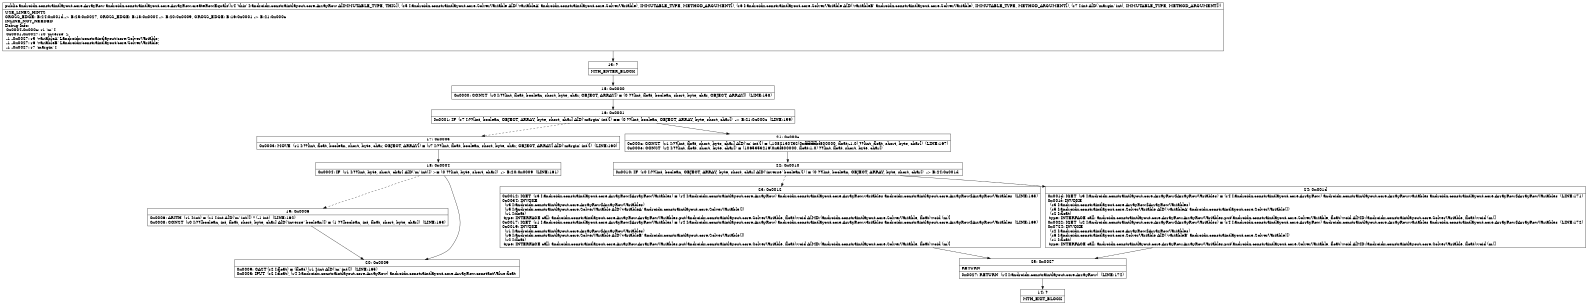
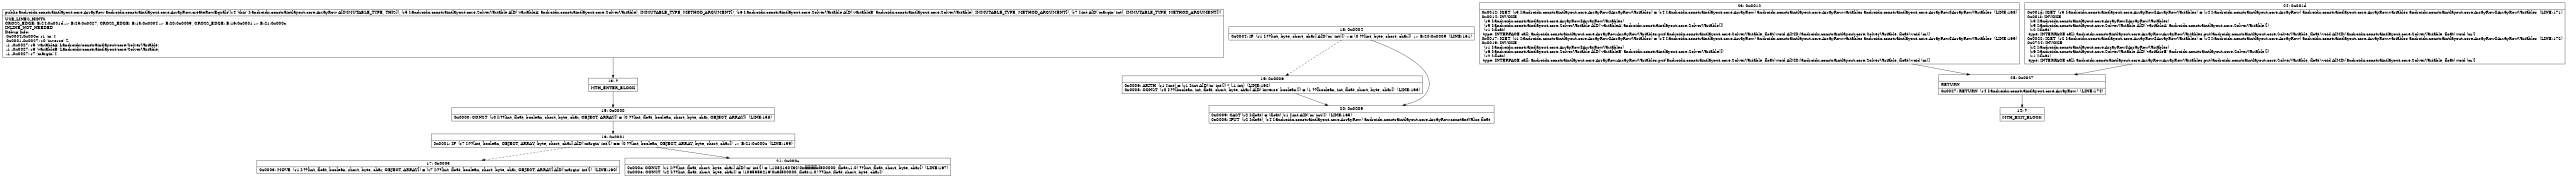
  digraph {
    node [shape=record]
    n1 [label="{13\:\ ?|MTH_ENTER_BLOCK\l}"]
    n2 [label="{15\:\ 0x0000|0x0000: CONST  (r0 I:??[int, float, boolean, short, byte, char, OBJECT, ARRAY]) = (0 ??[int, float, boolean, short, byte, char, OBJECT, ARRAY])  (LINE:158)\l}"]
    n3 [label="{16\:\ 0x0001|0x0001: IF  (r7 I:??[int, boolean, OBJECT, ARRAY, byte, short, char] A[D('margin' int)]) == (0 ??[int, boolean, OBJECT, ARRAY, byte, short, char])  \-\> B:21:0x000c  (LINE:159)\l}"]
    n4 [label="{17\:\ 0x0003|0x0003: MOVE  (r1 I:??[int, float, boolean, short, byte, char, OBJECT, ARRAY]) = (r7 I:??[int, float, boolean, short, byte, char, OBJECT, ARRAY] A[D('margin' int)])  (LINE:160)\l}"]
    n5 [label="{21\:\ 0x000c|0x000c: CONST  (r1 I:??[int, float, short, byte, char] A[D('m' int)]) = (\-1082130432(0xffffffffbf800000, float:\-1.0) ??[int, float, short, byte, char])  (LINE:167)\l0x000e: CONST  (r2 I:??[int, float, short, byte, char]) = (1065353216(0x3f800000, float:1.0) ??[int, float, short, byte, char]) \l}"]
    n6 [label="{18\:\ 0x0004|0x0004: IF  (r1 I:??[int, byte, short, char] A[D('m' int)]) \>= (0 ??[int, byte, short, char])  \-\> B:20:0x0009  (LINE:161)\l}"]
-   n7 [label="{22\:\ 0x0010|0x0010: IF  (r0 I:??[int, boolean, OBJECT, ARRAY, byte, short, char] A[D('inverse' boolean)]) != (0 ??[int, boolean, OBJECT, ARRAY, byte, short, char])  \-\> B:24:0x001d \l}"]
    n8 [label="{19\:\ 0x0006|0x0006: ARITH  (r1 I:int) = (r1 I:int A[D('m' int)]) * (\-1 int)  (LINE:162)\l0x0008: CONST  (r0 I:??[boolean, int, float, short, byte, char] A[D('inverse' boolean)]) = (1 ??[boolean, int, float, short, byte, char])  (LINE:163)\l}"]
    n9 [label="{20\:\ 0x0009|0x0009: CAST (r2 I:float) = (float) (r1 I:int A[D('m' int)])  (LINE:165)\l0x000a: IPUT  (r2 I:float), (r4 I:androidx.constraintlayout.core.ArrayRow) androidx.constraintlayout.core.ArrayRow.constantValue float \l}"]
-   n10 [label="{23\:\ 0x0012|0x0012: IGET  (r3 I:androidx.constraintlayout.core.ArrayRow$ArrayRowVariables) = (r4 I:androidx.constraintlayout.core.ArrayRow) androidx.constraintlayout.core.ArrayRow.variables androidx.constraintlayout.core.ArrayRow$ArrayRowVariables  (LINE:168)\l0x0034: INVOKE  \l  (r3 I:androidx.constraintlayout.core.ArrayRow$ArrayRowVariables)\l  (r5 I:androidx.constraintlayout.core.SolverVariable A[D('variableA' androidx.constraintlayout.core.SolverVariable)])\l  (r1 I:float)\l type: INTERFACE call: androidx.constraintlayout.core.ArrayRow.ArrayRowVariables.put(androidx.constraintlayout.core.SolverVariable, float):void A[MD:(androidx.constraintlayout.core.SolverVariable, float):void (m)]\l0x0017: IGET  (r1 I:androidx.constraintlayout.core.ArrayRow$ArrayRowVariables) = (r4 I:androidx.constraintlayout.core.ArrayRow) androidx.constraintlayout.core.ArrayRow.variables androidx.constraintlayout.core.ArrayRow$ArrayRowVariables  (LINE:169)\l0x0019: INVOKE  \l  (r1 I:androidx.constraintlayout.core.ArrayRow$ArrayRowVariables)\l  (r6 I:androidx.constraintlayout.core.SolverVariable A[D('variableB' androidx.constraintlayout.core.SolverVariable)])\l  (r2 I:float)\l type: INTERFACE call: androidx.constraintlayout.core.ArrayRow.ArrayRowVariables.put(androidx.constraintlayout.core.SolverVariable, float):void A[MD:(androidx.constraintlayout.core.SolverVariable, float):void (m)]\l}"]
+   n10 [label="{23\:\ 0x0012|0x0012: IGET  (r3 I:androidx.constraintlayout.core.ArrayRow$ArrayRowVariables) = (r4 I:androidx.constraintlayout.core.ArrayRow) androidx.constraintlayout.core.ArrayRow.variables androidx.constraintlayout.core.ArrayRow$ArrayRowVariables  (LINE:168)\l0x0014: INVOKE  \l  (r3 I:androidx.constraintlayout.core.ArrayRow$ArrayRowVariables)\l  (r5 I:androidx.constraintlayout.core.SolverVariable A[D('variableA' androidx.constraintlayout.core.SolverVariable)])\l  (r1 I:float)\l type: INTERFACE call: androidx.constraintlayout.core.ArrayRow.ArrayRowVariables.put(androidx.constraintlayout.core.SolverVariable, float):void A[MD:(androidx.constraintlayout.core.SolverVariable, float):void (m)]\l0x0017: IGET  (r1 I:androidx.constraintlayout.core.ArrayRow$ArrayRowVariables) = (r4 I:androidx.constraintlayout.core.ArrayRow) androidx.constraintlayout.core.ArrayRow.variables androidx.constraintlayout.core.ArrayRow$ArrayRowVariables  (LINE:169)\l0x0019: INVOKE  \l  (r1 I:androidx.constraintlayout.core.ArrayRow$ArrayRowVariables)\l  (r6 I:androidx.constraintlayout.core.SolverVariable A[D('variableB' androidx.constraintlayout.core.SolverVariable)])\l  (r2 I:float)\l type: INTERFACE call: androidx.constraintlayout.core.ArrayRow.ArrayRowVariables.put(androidx.constraintlayout.core.SolverVariable, float):void A[MD:(androidx.constraintlayout.core.SolverVariable, float):void (m)]\l}"]
    n11 [label="{24\:\ 0x001d|0x001d: IGET  (r3 I:androidx.constraintlayout.core.ArrayRow$ArrayRowVariables) = (r4 I:androidx.constraintlayout.core.ArrayRow) androidx.constraintlayout.core.ArrayRow.variables androidx.constraintlayout.core.ArrayRow$ArrayRowVariables  (LINE:171)\l0x001f: INVOKE  \l  (r3 I:androidx.constraintlayout.core.ArrayRow$ArrayRowVariables)\l  (r5 I:androidx.constraintlayout.core.SolverVariable A[D('variableA' androidx.constraintlayout.core.SolverVariable)])\l  (r2 I:float)\l type: INTERFACE call: androidx.constraintlayout.core.ArrayRow.ArrayRowVariables.put(androidx.constraintlayout.core.SolverVariable, float):void A[MD:(androidx.constraintlayout.core.SolverVariable, float):void (m)]\l0x0022: IGET  (r2 I:androidx.constraintlayout.core.ArrayRow$ArrayRowVariables) = (r4 I:androidx.constraintlayout.core.ArrayRow) androidx.constraintlayout.core.ArrayRow.variables androidx.constraintlayout.core.ArrayRow$ArrayRowVariables  (LINE:172)\l0x0724: INVOKE  \l  (r2 I:androidx.constraintlayout.core.ArrayRow$ArrayRowVariables)\l  (r6 I:androidx.constraintlayout.core.SolverVariable A[D('variableB' androidx.constraintlayout.core.SolverVariable)])\l  (r1 I:float)\l type: INTERFACE call: androidx.constraintlayout.core.ArrayRow.ArrayRowVariables.put(androidx.constraintlayout.core.SolverVariable, float):void A[MD:(androidx.constraintlayout.core.SolverVariable, float):void (m)]\l}"]
    n12 [label="{25\:\ 0x0027|RETURN\l|0x0027: RETURN  (r4 I:androidx.constraintlayout.core.ArrayRow)  (LINE:174)\l}"]
    n13 [label="{14\:\ ?|MTH_EXIT_BLOCK\l}"]
    n14 [label="{public androidx.constraintlayout.core.ArrayRow androidx.constraintlayout.core.ArrayRow.createRowEquals((r4 'this' I:androidx.constraintlayout.core.ArrayRow A[IMMUTABLE_TYPE, THIS]), (r5 I:androidx.constraintlayout.core.SolverVariable A[D('variableA' androidx.constraintlayout.core.SolverVariable), IMMUTABLE_TYPE, METHOD_ARGUMENT]), (r6 I:androidx.constraintlayout.core.SolverVariable A[D('variableB' androidx.constraintlayout.core.SolverVariable), IMMUTABLE_TYPE, METHOD_ARGUMENT]), (r7 I:int A[D('margin' int), IMMUTABLE_TYPE, METHOD_ARGUMENT]))  | USE_LINES_HINTS\lCROSS_EDGE: B:24:0x001d \-\> B:25:0x0027, CROSS_EDGE: B:18:0x0004 \-\> B:20:0x0009, CROSS_EDGE: B:16:0x0001 \-\> B:21:0x000c\lINLINE_NOT_NEEDED\lDebug Info:\l  0x0004\-0x000c: r1 'm' I\l  0x0001\-0x0027: r0 'inverse' Z\l  \-1 \-0x0027: r5 'variableA' Landroidx\/constraintlayout\/core\/SolverVariable;\l  \-1 \-0x0027: r6 'variableB' Landroidx\/constraintlayout\/core\/SolverVariable;\l  \-1 \-0x0027: r7 'margin' I\l}"]
    n1 -> n2
    n2 -> n3
    n3 -> n4 [style=dashed]
    n3 -> n5
-   n4 -> n6
-   n5 -> n7
    n6 -> n8 [style=dashed]
    n6 -> n9
-   n7 -> n10 [style=dashed]
-   n7 -> n11
    n8 -> n9
    n10 -> n12
    n11 -> n12
    n12 -> n13
    n14 -> n1
  }
